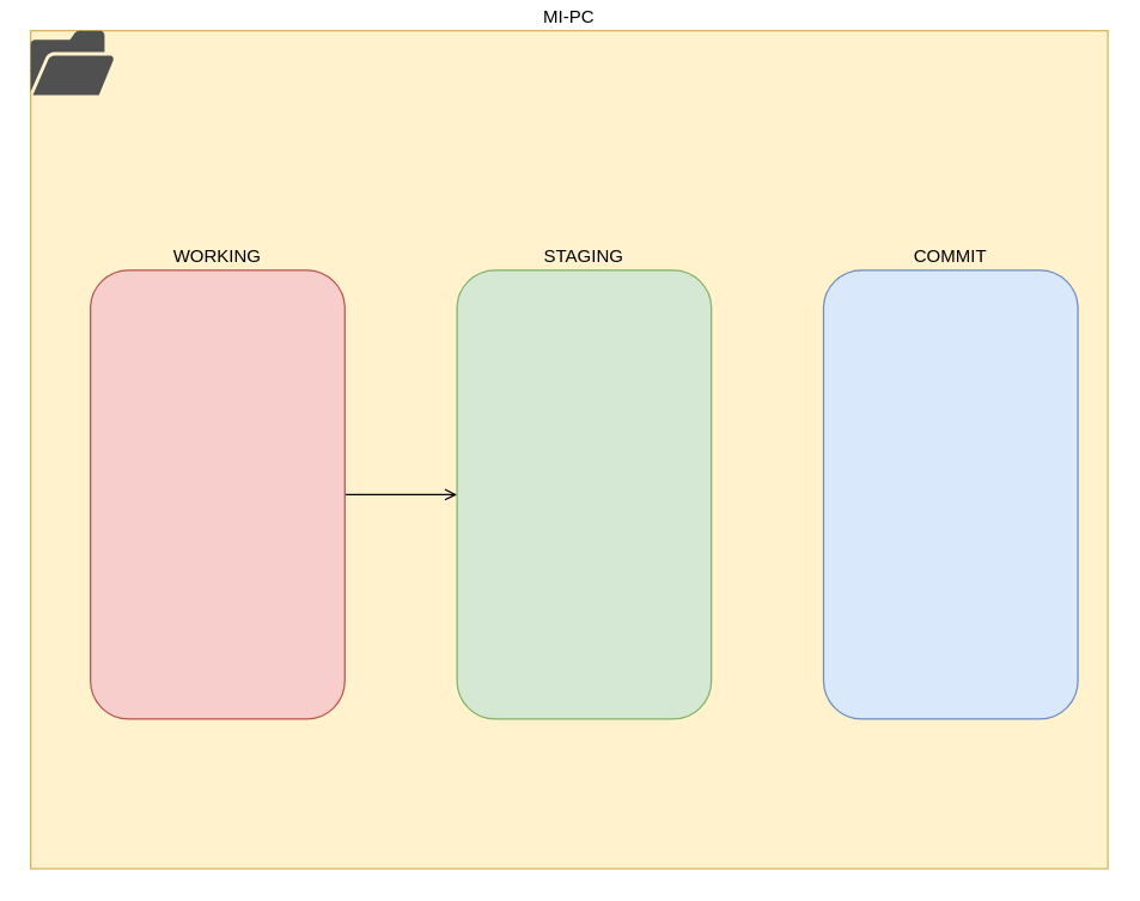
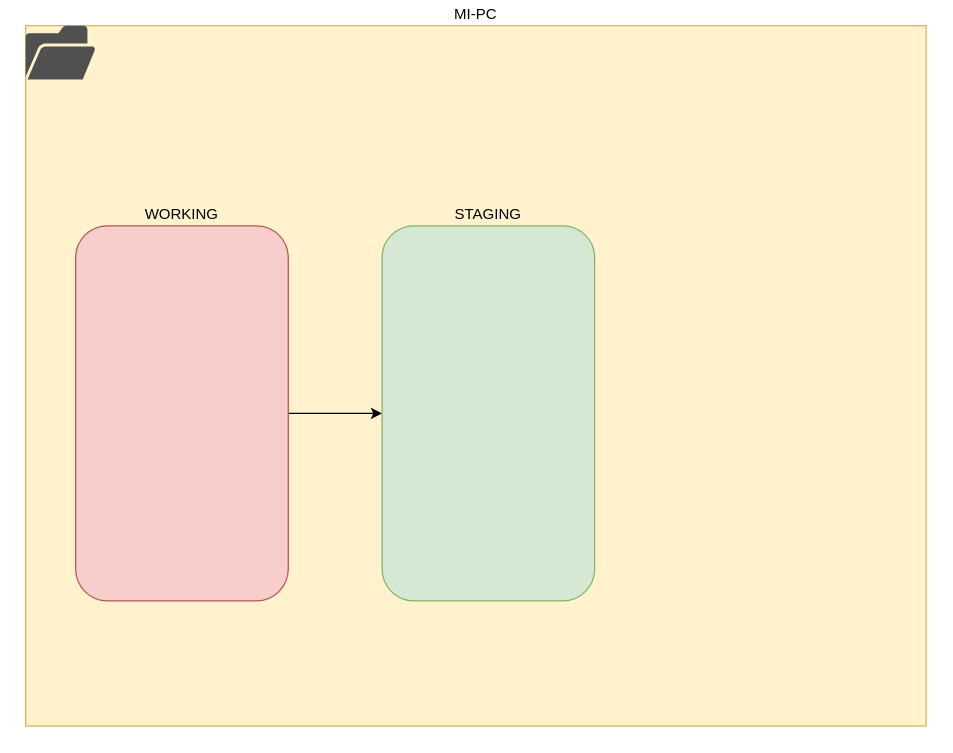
  <mxCell id="0" />
  <mxCell id="1" parent="0" />
  <mxCell id="2" value="MI-PC" style="rounded=0;whiteSpace=wrap;html=1;labelPosition=center;verticalLabelPosition=top;align=center;verticalAlign=bottom;fillColor=#fff2cc;strokeColor=#d6b656;" parent="1" vertex="1"><mxGeometry x="20" y="20" width="720" height="560" as="geometry" /></mxCell>
  <mxCell id="3" value="" style="sketch=0;pointerEvents=1;shadow=0;dashed=0;html=1;strokeColor=none;fillColor=#505050;labelPosition=center;verticalLabelPosition=bottom;verticalAlign=top;outlineConnect=0;align=center;shape=mxgraph.office.concepts.folder_open;" parent="1" vertex="1"><mxGeometry x="20" y="20" width="56" height="43" as="geometry" /></mxCell>
- <mxCell id="4" style="edgeStyle=orthogonalEdgeStyle;rounded=0;orthogonalLoop=1;jettySize=auto;html=1;entryX=0;entryY=0.5;entryDx=0;entryDy=0;endArrow=open;" parent="1" source="5" target="6" edge="1"><mxGeometry relative="1" as="geometry" /></mxCell>
+ <mxCell id="4" style="edgeStyle=orthogonalEdgeStyle;rounded=0;orthogonalLoop=1;jettySize=auto;html=1;entryX=0;entryY=0.5;entryDx=0;entryDy=0;" parent="1" source="5" target="6" edge="1"><mxGeometry relative="1" as="geometry" /></mxCell>
  <mxCell id="5" value="WORKING" style="rounded=1;whiteSpace=wrap;html=1;fillColor=#f8cecc;strokeColor=#b85450;labelPosition=center;verticalLabelPosition=top;align=center;verticalAlign=bottom;" parent="1" vertex="1"><mxGeometry x="60" y="180" width="170" height="300" as="geometry" /></mxCell>
  <mxCell id="6" value="STAGING" style="rounded=1;whiteSpace=wrap;html=1;fillColor=#d5e8d4;strokeColor=#82b366;labelPosition=center;verticalLabelPosition=top;align=center;verticalAlign=bottom;" parent="1" vertex="1"><mxGeometry x="305" y="180" width="170" height="300" as="geometry" /></mxCell>
- <mxCell id="7" value="COMMIT" style="rounded=1;whiteSpace=wrap;html=1;fillColor=#dae8fc;strokeColor=#6c8ebf;labelPosition=center;verticalLabelPosition=top;align=center;verticalAlign=bottom;" parent="1" vertex="1"><mxGeometry x="550" y="180" width="170" height="300" as="geometry" /></mxCell>
